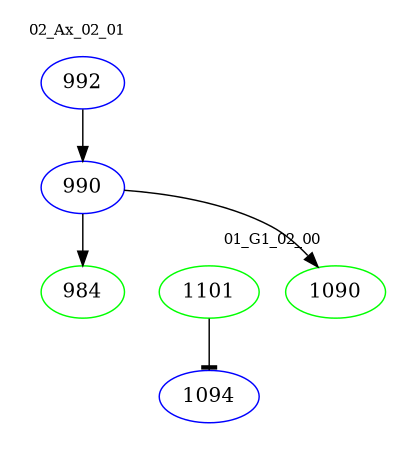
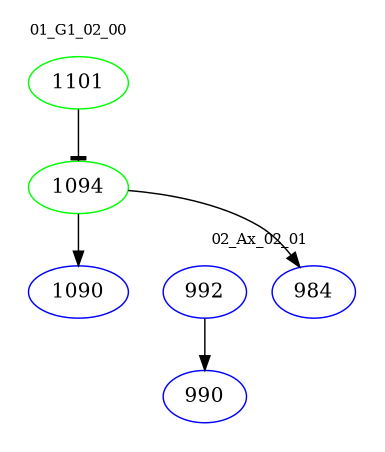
  digraph {
    fontname="DejaVu Serif"
    node [color=blue fontname="DejaVu Serif"]
    edge [arrowhead=normal color=black fontname="DejaVu Serif"]
    n1 [label=990]
-   n2 [color=green label=984]
+   n2 [label=984]
    n3 [label=992]
-   n4 [label=1094]
-   n5 [color=green label=1090]
+   n4 [color=green label=1094]
+   n5 [label=1090]
    n6 [color=green label=1101]
    subgraph cluster_1 {
      color=white
      fontsize=10
      label="02_Ax_02_01"
      n1
      n2
      n3
    }
    subgraph cluster_2 {
      color=white
      fontsize=10
      label="01_G1_02_00"
      n4
      n5
      n6
    }
-   n1 -> n2
+   n4 -> n2
    n3 -> n1
-   n1 -> n5
+   n4 -> n5
    n6 -> n4 [arrowhead=tee]
  }
